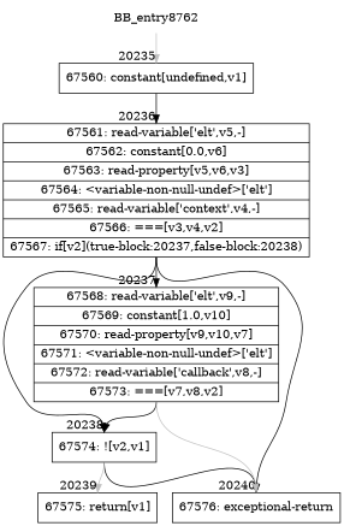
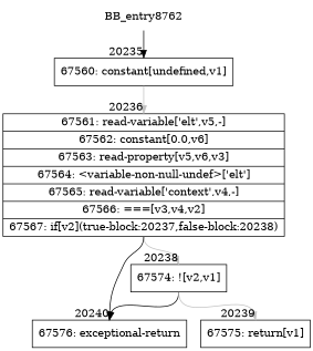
  digraph {
    fontname="DejaVu Serif"
    rankdir=TD
    node [fontname="DejaVu Serif" shape=record]
    edge [fontname="DejaVu Serif" headport=n tailport=s]
    n1 [label=BB_entry8762 shape=none]
    n2 [label="{67560: constant[undefined,v1]}"]
    n3 [label="{67561: read-variable['elt',v5,-]|67562: constant[0.0,v6]|67563: read-property[v5,v6,v3]|67564: \<variable-non-null-undef\>['elt']|67565: read-variable['context',v4,-]|67566: ===[v3,v4,v2]|67567: if[v2](true-block:20237,false-block:20238)}"]
    n4 [label="{67574: ![v2,v1]}"]
-   n5 [label="{67568: read-variable['elt',v9,-]|67569: constant[1.0,v10]|67570: read-property[v9,v10,v7]|67571: \<variable-non-null-undef\>['elt']|67572: read-variable['callback',v8,-]|67573: ===[v7,v8,v2]}"]
    n6 [label="{67576: exceptional-return}"]
    n7 [label="{67575: return[v1]}"]
-   n1 -> n2 [headlabel="    20235" color=gray]
-   n2 -> n3 [headlabel="      20236"]
-   n3 -> n4 [headlabel="      20238"]
-   n3 -> n5 [headlabel="      20237"]
+   n1 -> n2 [headlabel="    20235"]
+   n2 -> n3 [headlabel="      20236" color=gray]
+   n3 -> n4 [headlabel="      20238" color=gray]
    n3 -> n6 [color=black headlabel="      20240"]
    n4 -> n6 [color=black]
    n4 -> n7 [color=gray headlabel="      20239"]
-   n5 -> n4
-   n5 -> n6 [color=gray]
  }
